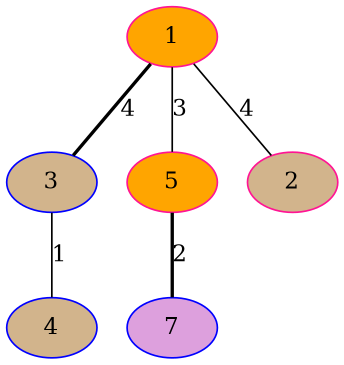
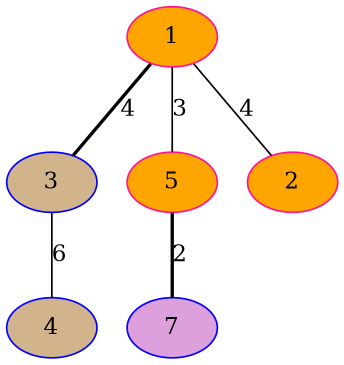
  graph {
    node [color=deeppink fillcolor=tan style=filled]
    edge [style=solid]
    1 [fillcolor=orange]
    3 [color=blue]
    5 [fillcolor=orange]
-   2
+   2 [fillcolor=orange]
    4 [color=blue]
    n6 [color=blue fillcolor=plum label=7]
    1 -- 3 [label=4 style=bold]
    1 -- 5 [label=3]
    1 -- 2 [label=4]
-   3 -- 4 [label=1]
+   3 -- 4 [label=6]
    5 -- n6 [label=2 style=bold]
  }
